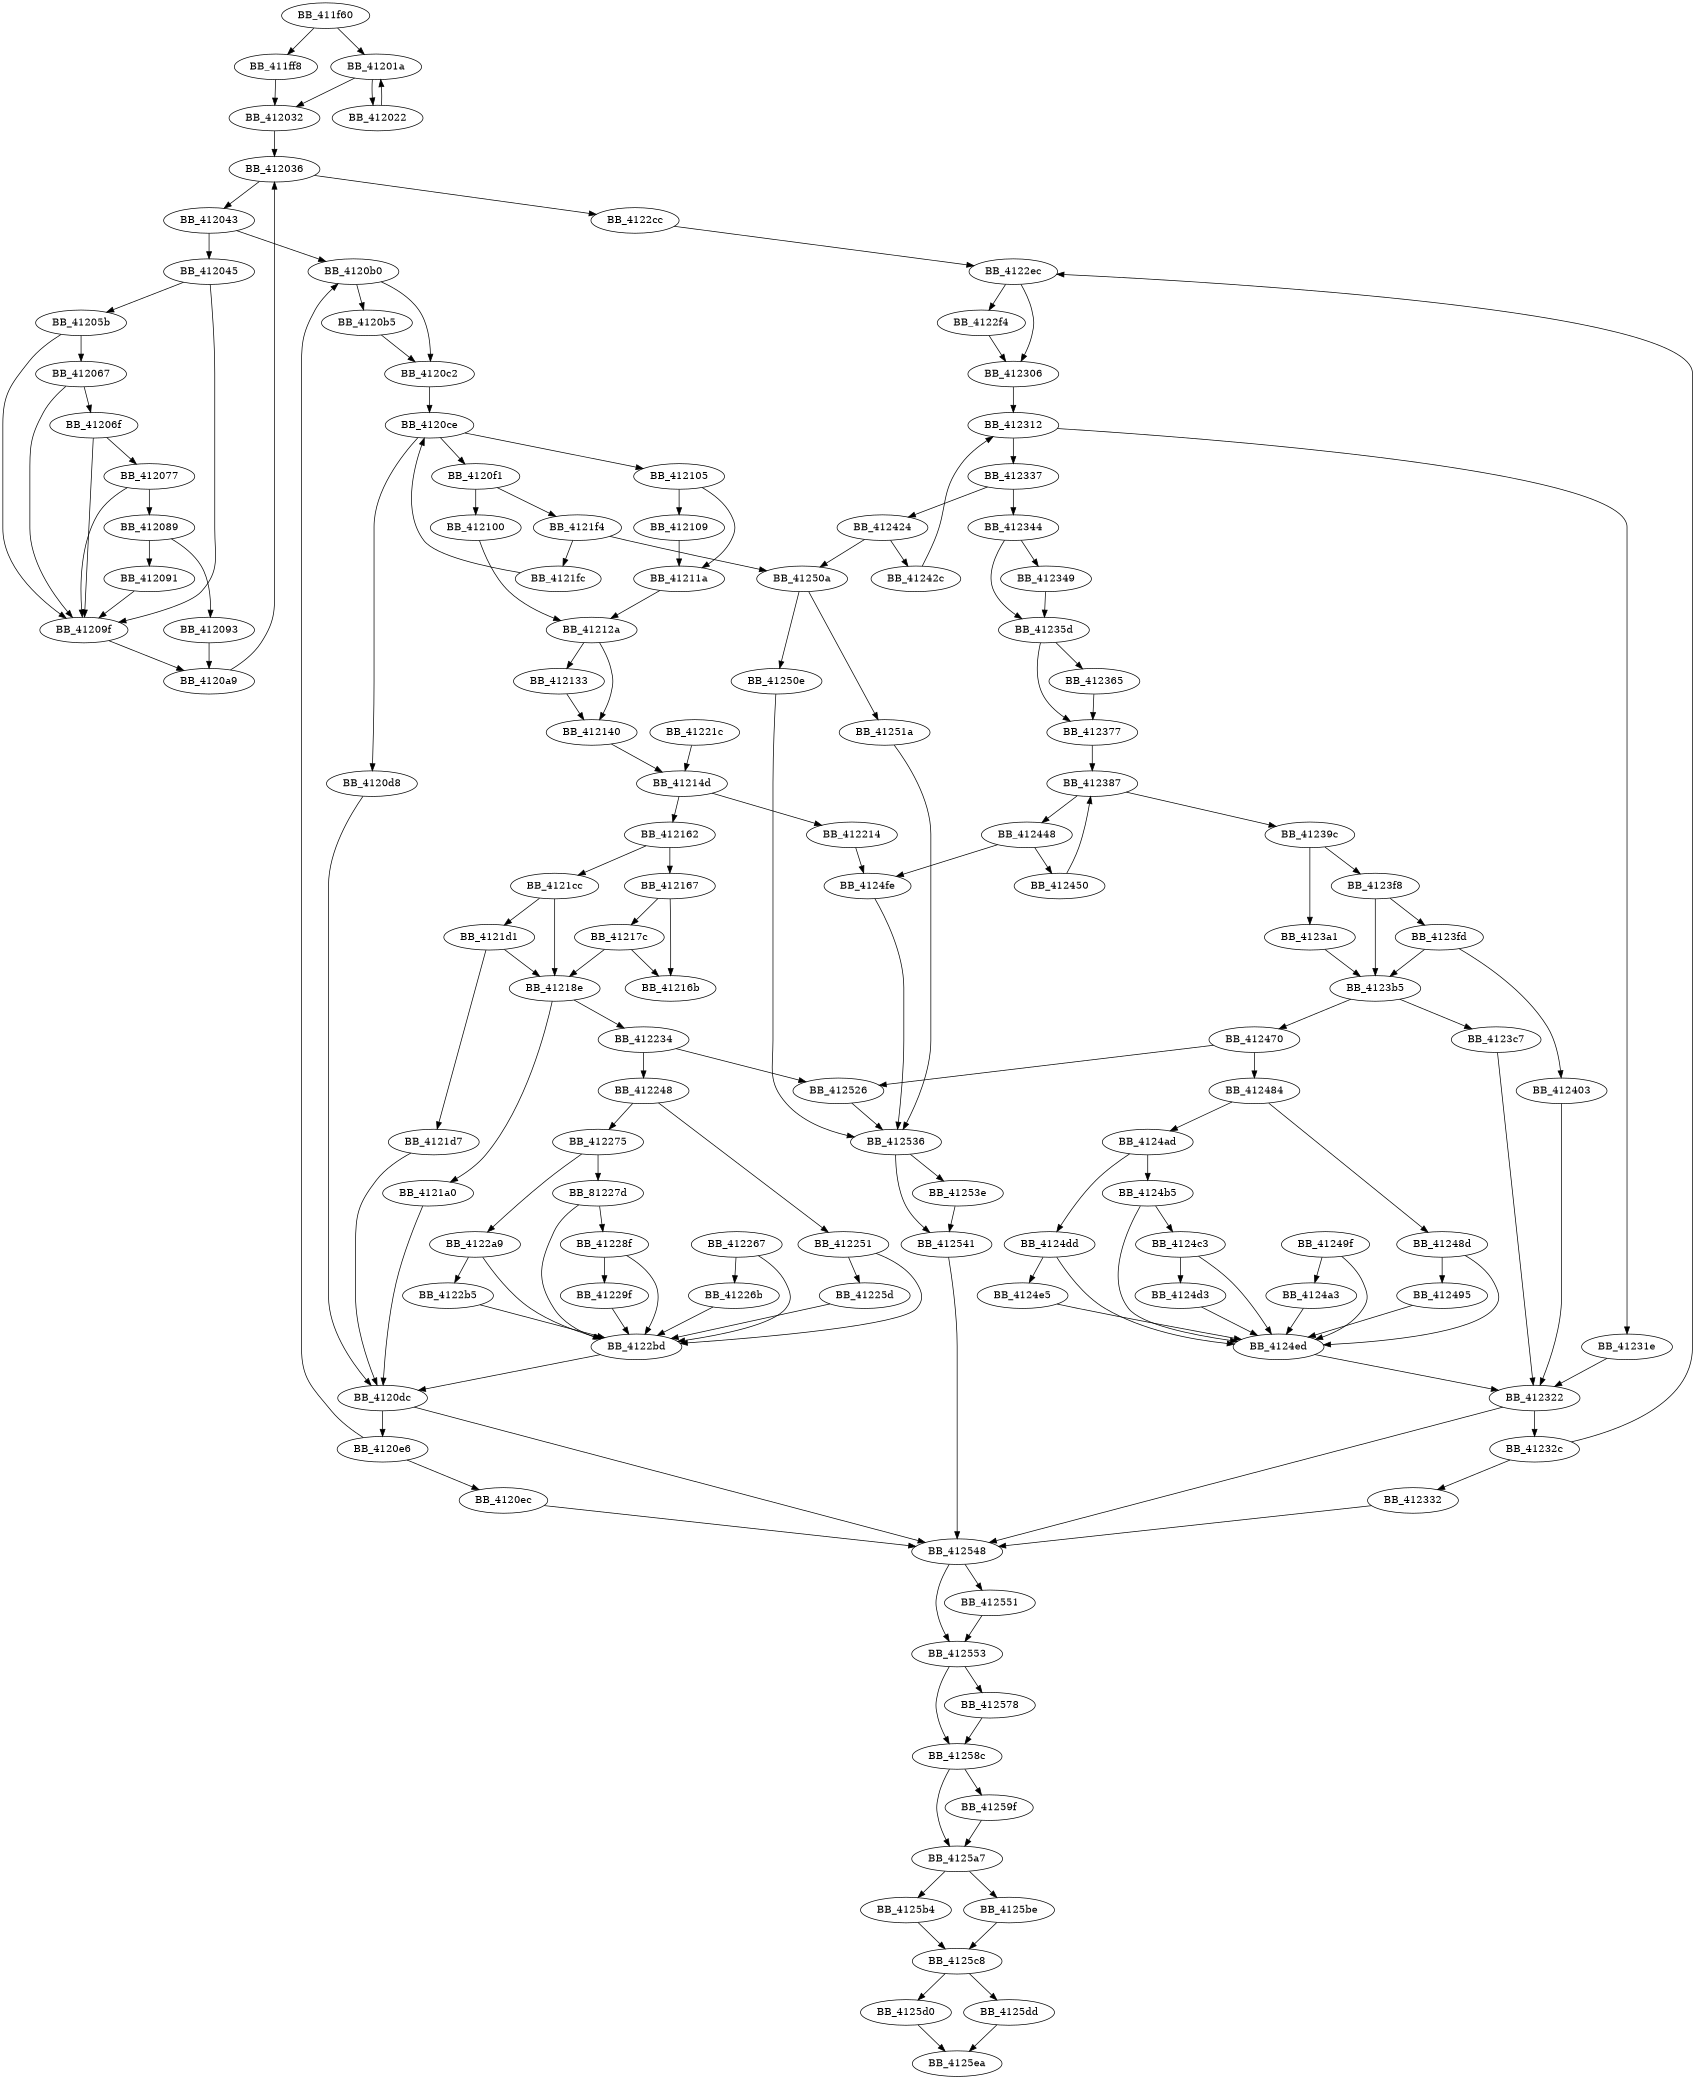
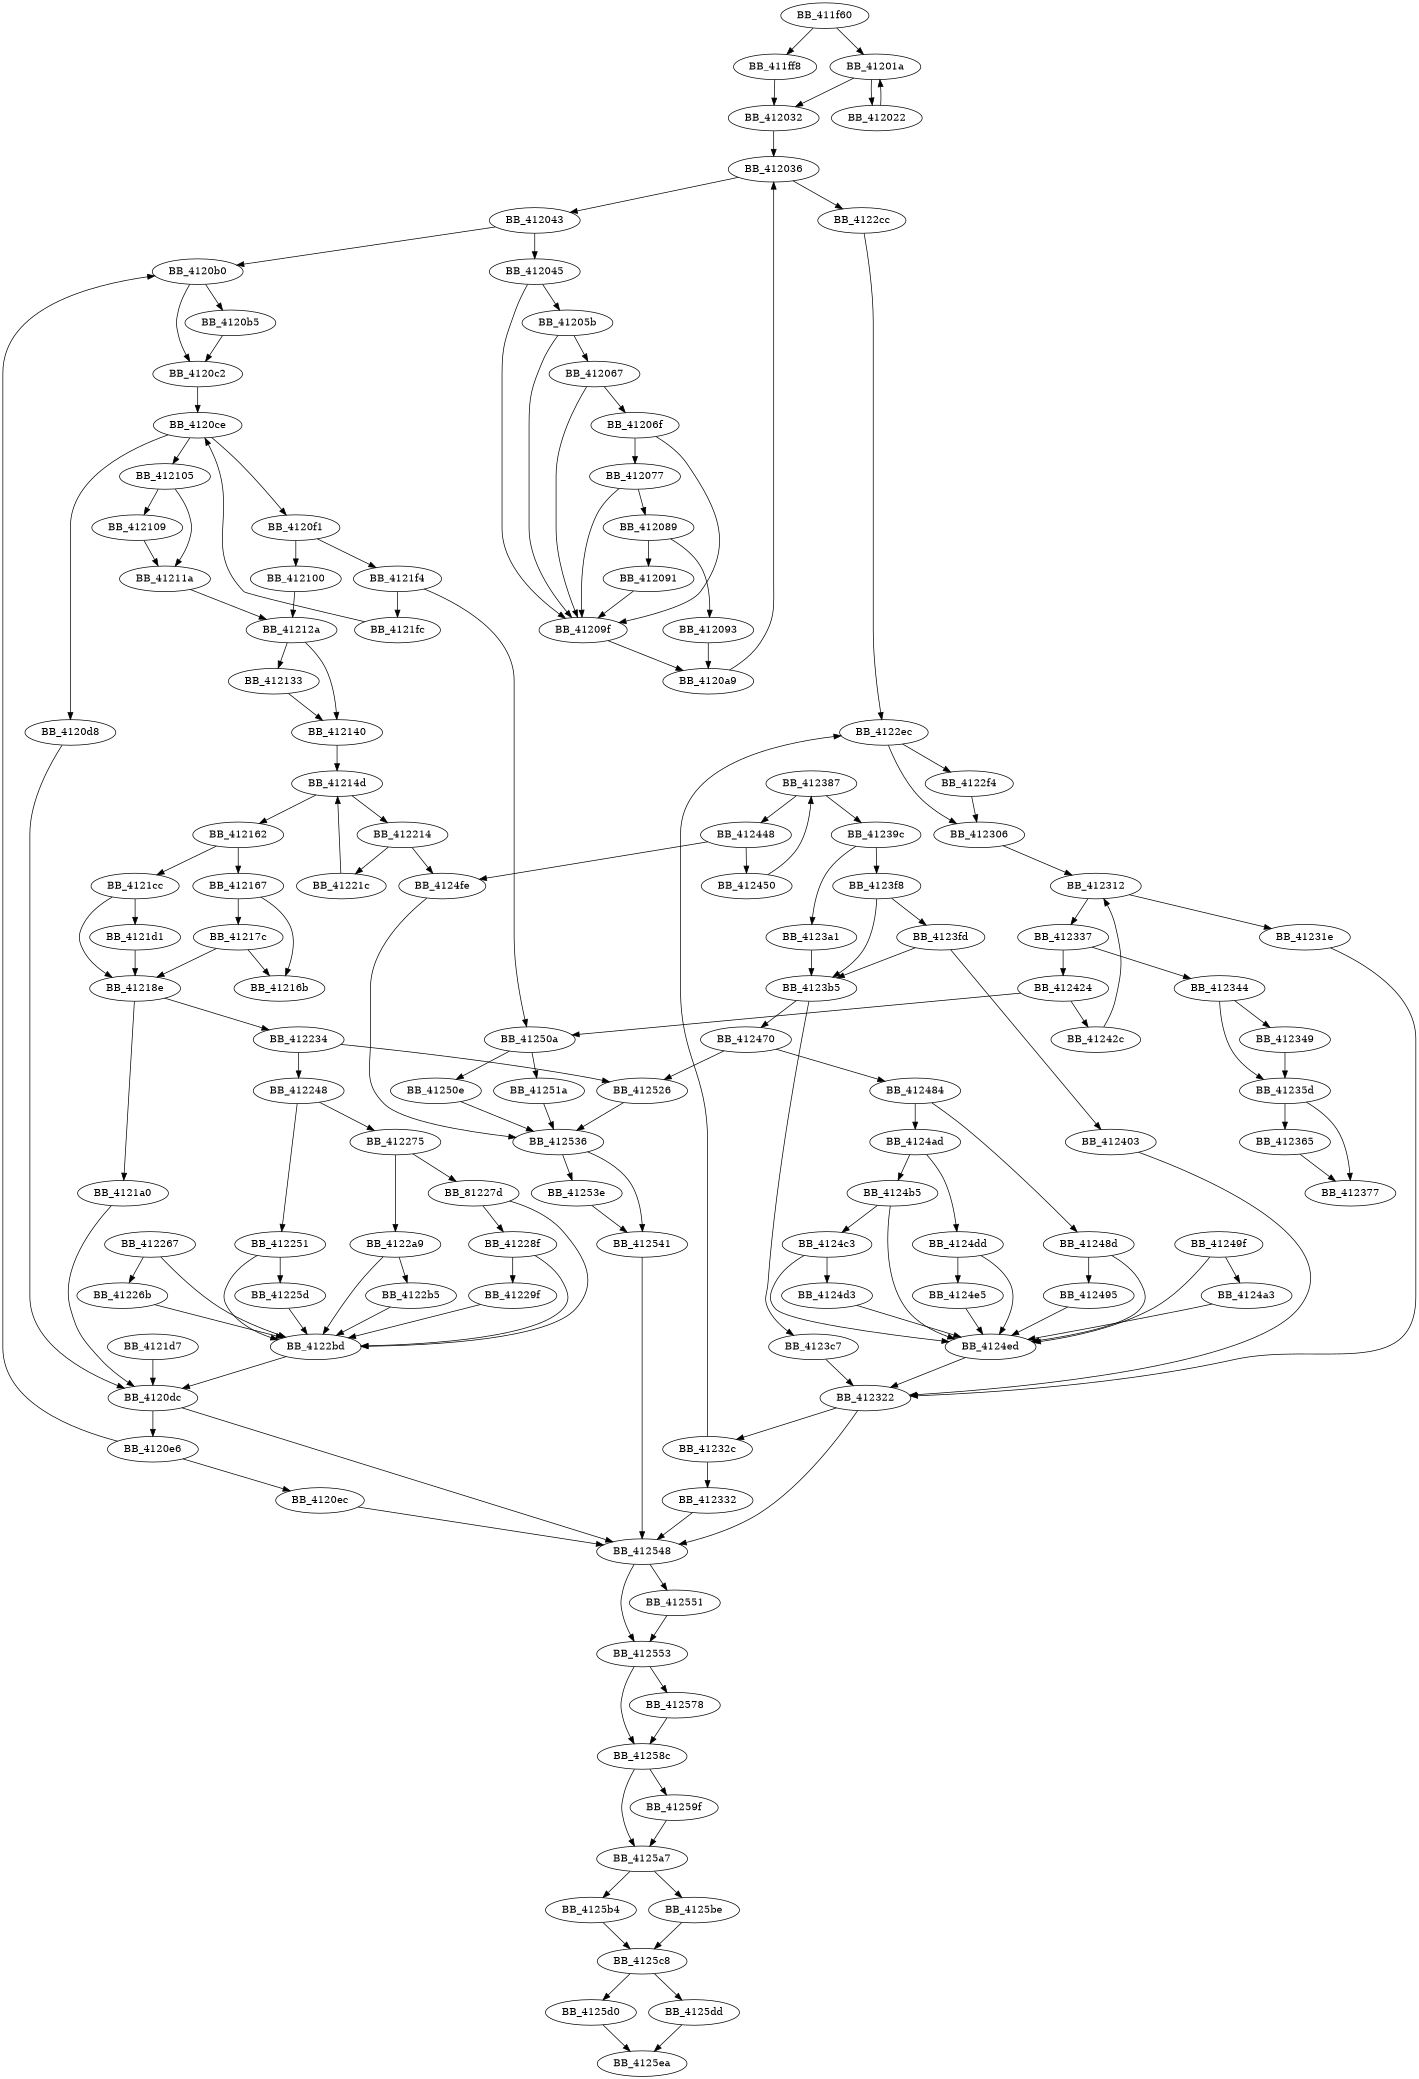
  digraph {
    BB_411f60
    BB_411ff8
    BB_41201a
    BB_412032
    BB_412022
    BB_412036
    BB_412043
    BB_4122cc
    BB_412045
    BB_4120b0
    BB_4122ec
    BB_41205b
    BB_41209f
    BB_4120b5
    BB_4120c2
    BB_4122f4
    BB_412306
    BB_412067
    BB_4120a9
    BB_4120ce
    BB_41206f
    BB_412077
    BB_412089
    BB_412091
    BB_412093
    BB_4120d8
    BB_4120f1
    BB_412105
    BB_4120dc
    BB_412100
    BB_4121f4
    BB_4120e6
    BB_412548
    BB_41212a
    BB_4121fc
    BB_41250a
    BB_4120ec
    BB_412551
    BB_412553
    BB_412578
    BB_41258c
    BB_412109
    BB_41211a
    BB_412133
    BB_412140
    BB_41250e
    BB_41251a
    BB_41214d
    BB_412162
    BB_412214
    BB_412167
    BB_4121cc
    BB_41221c
    BB_4124fe
    BB_41216b
    BB_41217c
    BB_41218e
    BB_4121d1
    BB_412536
    BB_4121a0
    BB_412234
    BB_4121d7
    BB_412248
    BB_412526
    BB_412251
    BB_412275
    BB_41253e
    BB_412541
    BB_41225d
    BB_4122bd
    n71 [label=BB_81227d]
    BB_4122a9
    BB_41228f
    BB_4122b5
    BB_412267
    BB_41226b
    BB_41229f
    BB_412312
    BB_41231e
    BB_412337
    BB_412322
    BB_412344
    BB_412424
    BB_41232c
    BB_412349
    BB_41235d
    BB_41242c
    BB_412332
    BB_412365
    BB_412377
    BB_412387
    BB_41239c
    BB_412448
    BB_4123a1
    BB_4123f8
    BB_412450
    BB_4123b5
    BB_4123fd
    BB_4123c7
    BB_412470
    BB_412403
    BB_412484
    BB_41248d
    BB_4124ad
    BB_412495
    BB_4124ed
    BB_4124b5
    BB_4124dd
    BB_4124c3
    BB_4124e5
    BB_41249f
    BB_4124a3
    BB_4124d3
    BB_41259f
    BB_4125a7
    BB_4125b4
    BB_4125be
    BB_4125c8
    BB_4125d0
    BB_4125dd
    BB_4125ea
    BB_411f60 -> BB_411ff8
    BB_411f60 -> BB_41201a
    BB_411ff8 -> BB_412032
    BB_41201a -> BB_412032
    BB_41201a -> BB_412022
    BB_412032 -> BB_412036
    BB_412022 -> BB_41201a
    BB_412036 -> BB_412043
    BB_412036 -> BB_4122cc
    BB_412043 -> BB_412045
    BB_412043 -> BB_4120b0
    BB_4122cc -> BB_4122ec
    BB_412045 -> BB_41205b
    BB_412045 -> BB_41209f
    BB_4120b0 -> BB_4120b5
    BB_4120b0 -> BB_4120c2
    BB_4122ec -> BB_4122f4
    BB_4122ec -> BB_412306
    BB_41205b -> BB_41209f
    BB_41205b -> BB_412067
    BB_41209f -> BB_4120a9
    BB_4120b5 -> BB_4120c2
    BB_4120c2 -> BB_4120ce
    BB_4122f4 -> BB_412306
    BB_412306 -> BB_412312
    BB_412067 -> BB_41209f
    BB_412067 -> BB_41206f
    BB_4120a9 -> BB_412036
    BB_4120ce -> BB_4120d8
    BB_4120ce -> BB_4120f1
    BB_4120ce -> BB_412105
    BB_41206f -> BB_41209f
    BB_41206f -> BB_412077
    BB_412077 -> BB_41209f
    BB_412077 -> BB_412089
    BB_412089 -> BB_412091
    BB_412089 -> BB_412093
    BB_412091 -> BB_41209f
    BB_412093 -> BB_4120a9
    BB_4120d8 -> BB_4120dc
    BB_4120f1 -> BB_412100
    BB_4120f1 -> BB_4121f4
    BB_412105 -> BB_412109
    BB_412105 -> BB_41211a
    BB_4120dc -> BB_4120e6
    BB_4120dc -> BB_412548
    BB_412100 -> BB_41212a
    BB_4121f4 -> BB_4121fc
    BB_4121f4 -> BB_41250a
    BB_4120e6 -> BB_4120b0
    BB_4120e6 -> BB_4120ec
    BB_412548 -> BB_412551
    BB_412548 -> BB_412553
    BB_41212a -> BB_412133
    BB_41212a -> BB_412140
    BB_4121fc -> BB_4120ce
    BB_41250a -> BB_41250e
    BB_41250a -> BB_41251a
    BB_4120ec -> BB_412548
    BB_412551 -> BB_412553
    BB_412553 -> BB_412578
    BB_412553 -> BB_41258c
    BB_412578 -> BB_41258c
    BB_41258c -> BB_41259f
    BB_41258c -> BB_4125a7
    BB_412109 -> BB_41211a
    BB_41211a -> BB_41212a
    BB_412133 -> BB_412140
    BB_412140 -> BB_41214d
    BB_41250e -> BB_412536
    BB_41251a -> BB_412536
    BB_41214d -> BB_412162
    BB_41214d -> BB_412214
    BB_412162 -> BB_412167
    BB_412162 -> BB_4121cc
+   BB_412214 -> BB_41221c
    BB_412214 -> BB_4124fe
    BB_412167 -> BB_41216b
    BB_412167 -> BB_41217c
    BB_4121cc -> BB_41218e
    BB_4121cc -> BB_4121d1
    BB_41221c -> BB_41214d
    BB_4124fe -> BB_412536
    BB_41217c -> BB_41216b
    BB_41217c -> BB_41218e
    BB_41218e -> BB_4121a0
    BB_41218e -> BB_412234
    BB_4121d1 -> BB_41218e
-   BB_4121d1 -> BB_4121d7
    BB_412536 -> BB_41253e
    BB_412536 -> BB_412541
    BB_4121a0 -> BB_4120dc
    BB_412234 -> BB_412248
    BB_412234 -> BB_412526
    BB_4121d7 -> BB_4120dc
    BB_412248 -> BB_412251
    BB_412248 -> BB_412275
    BB_412526 -> BB_412536
    BB_412251 -> BB_41225d
    BB_412251 -> BB_4122bd
    BB_412275 -> n71
    BB_412275 -> BB_4122a9
    BB_41253e -> BB_412541
    BB_412541 -> BB_412548
    BB_41225d -> BB_4122bd
    BB_4122bd -> BB_4120dc
    n71 -> BB_4122bd
    n71 -> BB_41228f
    BB_4122a9 -> BB_4122bd
    BB_4122a9 -> BB_4122b5
    BB_41228f -> BB_4122bd
    BB_41228f -> BB_41229f
    BB_4122b5 -> BB_4122bd
    BB_412267 -> BB_4122bd
    BB_412267 -> BB_41226b
    BB_41226b -> BB_4122bd
    BB_41229f -> BB_4122bd
    BB_412312 -> BB_41231e
    BB_412312 -> BB_412337
    BB_41231e -> BB_412322
    BB_412337 -> BB_412344
    BB_412337 -> BB_412424
    BB_412322 -> BB_412548
    BB_412322 -> BB_41232c
    BB_412344 -> BB_412349
    BB_412344 -> BB_41235d
    BB_412424 -> BB_41250a
    BB_412424 -> BB_41242c
    BB_41232c -> BB_4122ec
    BB_41232c -> BB_412332
    BB_412349 -> BB_41235d
    BB_41235d -> BB_412365
    BB_41235d -> BB_412377
    BB_41242c -> BB_412312
    BB_412332 -> BB_412548
    BB_412365 -> BB_412377
-   BB_412377 -> BB_412387
    BB_412387 -> BB_41239c
    BB_412387 -> BB_412448
    BB_41239c -> BB_4123a1
    BB_41239c -> BB_4123f8
    BB_412448 -> BB_4124fe
    BB_412448 -> BB_412450
    BB_4123a1 -> BB_4123b5
    BB_4123f8 -> BB_4123b5
    BB_4123f8 -> BB_4123fd
    BB_412450 -> BB_412387
    BB_4123b5 -> BB_4123c7
    BB_4123b5 -> BB_412470
    BB_4123fd -> BB_4123b5
    BB_4123fd -> BB_412403
    BB_4123c7 -> BB_412322
    BB_412470 -> BB_412526
    BB_412470 -> BB_412484
    BB_412403 -> BB_412322
    BB_412484 -> BB_41248d
    BB_412484 -> BB_4124ad
    BB_41248d -> BB_412495
    BB_41248d -> BB_4124ed
    BB_4124ad -> BB_4124b5
    BB_4124ad -> BB_4124dd
    BB_412495 -> BB_4124ed
    BB_4124ed -> BB_412322
    BB_4124b5 -> BB_4124ed
    BB_4124b5 -> BB_4124c3
    BB_4124dd -> BB_4124ed
    BB_4124dd -> BB_4124e5
    BB_4124c3 -> BB_4124ed
    BB_4124c3 -> BB_4124d3
    BB_4124e5 -> BB_4124ed
    BB_41249f -> BB_4124ed
    BB_41249f -> BB_4124a3
    BB_4124a3 -> BB_4124ed
    BB_4124d3 -> BB_4124ed
    BB_41259f -> BB_4125a7
    BB_4125a7 -> BB_4125b4
    BB_4125a7 -> BB_4125be
    BB_4125b4 -> BB_4125c8
    BB_4125be -> BB_4125c8
    BB_4125c8 -> BB_4125d0
    BB_4125c8 -> BB_4125dd
    BB_4125d0 -> BB_4125ea
    BB_4125dd -> BB_4125ea
  }
